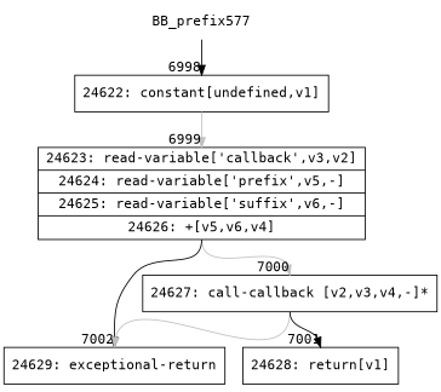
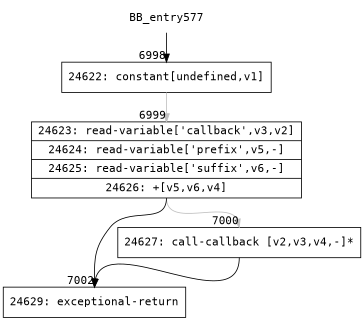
  digraph {
    fontname="DejaVu Sans Mono"
    rankdir=TD
    node [fontname="DejaVu Sans Mono" shape=record]
    edge [fontname="DejaVu Sans Mono" headport=n tailport=s color=gray]
-   BB_entry577 [shape=none label=BB_prefix577]
+   BB_entry577 [shape=none]
    n2 [label="{24622: constant[undefined,v1]}"]
    n3 [label="{24623: read-variable['callback',v3,v2]|24624: read-variable['prefix',v5,-]|24625: read-variable['suffix',v6,-]|24626: +[v5,v6,v4]}"]
    n4 [label="{24627: call-callback [v2,v3,v4,-]*}"]
    n5 [label="{24629: exceptional-return}"]
-   n6 [label="{24628: return[v1]}"]
    BB_entry577 -> n2 [headlabel="    6998" color=""]
    n2 -> n3 [headlabel="      6999"]
    n3 -> n4 [headlabel="      7000"]
    n3 -> n5 [color=black headlabel="      7002"]
-   n4 -> n5
-   n4 -> n6 [headlabel="      7001" color=""]
+   n4 -> n5 [color=black]
  }
